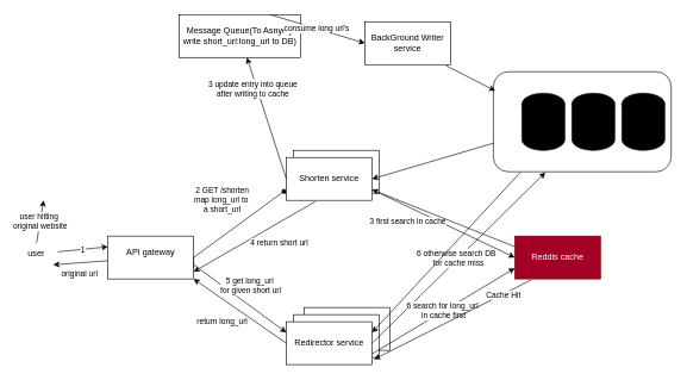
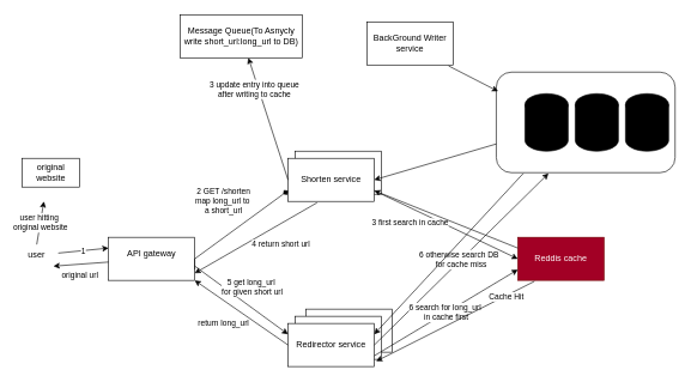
  <mxCell id="0" />
  <mxCell id="1" parent="0" />
  <mxCell id="2" value="" style="rounded=1;whiteSpace=wrap;html=1;" vertex="1" parent="1"><mxGeometry x="690" y="100" width="249" height="140" as="geometry" /></mxCell>
  <mxCell id="3" value="" style="rounded=0;whiteSpace=wrap;html=1;" parent="1" vertex="1"><mxGeometry x="425" y="430" width="120" height="60" as="geometry" /></mxCell>
  <mxCell id="4" value="" style="rounded=0;whiteSpace=wrap;html=1;" parent="1" vertex="1"><mxGeometry x="410" y="440" width="120" height="60" as="geometry" /></mxCell>
  <mxCell id="5" value="" style="rounded=0;whiteSpace=wrap;html=1;" parent="1" vertex="1"><mxGeometry x="410" y="210" width="120" height="60" as="geometry" /></mxCell>
  <mxCell id="6" value="API gateway&lt;div&gt;&lt;br&gt;&lt;/div&gt;" style="rounded=0;whiteSpace=wrap;html=1;" parent="1" vertex="1"><mxGeometry x="150" y="330" width="120" height="60" as="geometry" /></mxCell>
  <mxCell id="7" value="user" style="text;strokeColor=none;align=center;fillColor=none;html=1;verticalAlign=middle;whiteSpace=wrap;rounded=0;" parent="1" vertex="1"><mxGeometry x="20" y="340" width="60" height="30" as="geometry" /></mxCell>
  <mxCell id="8" value="Shorten service" style="rounded=0;whiteSpace=wrap;html=1;" parent="1" vertex="1"><mxGeometry x="400" y="220" width="120" height="60" as="geometry" /></mxCell>
  <mxCell id="9" value="2 GET /shorten&lt;br&gt;map long_url to&amp;nbsp;&lt;br&gt;a short_url" style="endArrow=diamond;html=1;rounded=0;exitX=1;exitY=0.75;exitDx=0;exitDy=0;entryX=0;entryY=0.75;entryDx=0;entryDy=0;" parent="1" source="6" target="8" edge="1"><mxGeometry x="0.074" y="41" width="50" height="50" relative="1" as="geometry"><mxPoint x="400" y="440" as="sourcePoint" /><mxPoint x="450" y="390" as="targetPoint" /><Array as="points"><mxPoint x="270" y="360" /></Array><mxPoint as="offset" /></mxGeometry></mxCell>
  <mxCell id="10" value="1" style="endArrow=classic;html=1;rounded=0;entryX=0;entryY=0.25;entryDx=0;entryDy=0;" parent="1" source="7" target="6" edge="1"><mxGeometry width="50" height="50" relative="1" as="geometry"><mxPoint x="70" y="390" as="sourcePoint" /><mxPoint x="120" y="340" as="targetPoint" /></mxGeometry></mxCell>
  <mxCell id="11" value="4 return short url" style="endArrow=classic;html=1;rounded=0;exitX=0.337;exitY=1.03;exitDx=0;exitDy=0;exitPerimeter=0;" parent="1" source="8" edge="1"><mxGeometry x="-0.26" y="25" width="50" height="50" relative="1" as="geometry"><mxPoint x="400" y="440" as="sourcePoint" /><mxPoint x="270" y="380" as="targetPoint" /><mxPoint as="offset" /></mxGeometry></mxCell>
  <mxCell id="12" value="Redirector service" style="rounded=0;whiteSpace=wrap;html=1;" parent="1" vertex="1"><mxGeometry x="400" y="450" width="120" height="60" as="geometry" /></mxCell>
  <mxCell id="13" value="5 get long_url&amp;nbsp;&lt;div&gt;for given short url&lt;/div&gt;" style="endArrow=classic;html=1;rounded=0;entryX=0;entryY=0.25;entryDx=0;entryDy=0;" parent="1" target="12" edge="1"><mxGeometry x="0.022" y="23" width="50" height="50" relative="1" as="geometry"><mxPoint x="270" y="370" as="sourcePoint" /><mxPoint x="340" y="430" as="targetPoint" /><mxPoint as="offset" /></mxGeometry></mxCell>
  <mxCell id="14" value="return long_url" style="endArrow=classic;html=1;rounded=0;entryX=1;entryY=1;entryDx=0;entryDy=0;exitX=0;exitY=0.5;exitDx=0;exitDy=0;" parent="1" source="12" target="6" edge="1"><mxGeometry x="0.152" y="27" width="50" height="50" relative="1" as="geometry"><mxPoint x="250" y="530" as="sourcePoint" /><mxPoint x="300" y="480" as="targetPoint" /><mxPoint as="offset" /></mxGeometry></mxCell>
  <mxCell id="15" value="Shard 1" style="shape=cylinder3;whiteSpace=wrap;html=1;boundedLbl=1;backgroundOutline=1;size=15;strokeColor=light-dark(#000000, #8df24a);fillColor=light-dark(#000000,#47DF19);fillStyle=solid;textShadow=1;fontColor=light-dark(#000000,#151515);" parent="1" vertex="1"><mxGeometry x="730" width="60" height="80" as="geometry" y="130" /></mxCell>
  <mxCell id="16" value="original url&lt;div&gt;&lt;br&gt;&lt;/div&gt;" style="endArrow=classic;html=1;rounded=0;entryX=0.889;entryY=1.006;entryDx=0;entryDy=0;entryPerimeter=0;" parent="1" source="6" target="7" edge="1"><mxGeometry x="0.087" y="22" width="50" height="50" relative="1" as="geometry"><mxPoint x="60" y="450" as="sourcePoint" /><mxPoint x="110" y="400" as="targetPoint" /><mxPoint as="offset" /></mxGeometry></mxCell>
  <mxCell id="17" value="user hitting&amp;nbsp;&lt;div&gt;original website&lt;/div&gt;" style="endArrow=classic;html=1;rounded=0;exitX=0.5;exitY=0;exitDx=0;exitDy=0;" parent="1" source="7" edge="1"><mxGeometry width="50" height="50" relative="1" as="geometry"><mxPoint x="50" y="330" as="sourcePoint" /><mxPoint x="60" y="280" as="targetPoint" /></mxGeometry></mxCell>
  <mxCell id="18" value="6 otherwise search DB&amp;nbsp;&amp;nbsp;&lt;div&gt;for cache miss&lt;/div&gt;" style="endArrow=classic;html=1;rounded=0;entryX=0.292;entryY=1.007;entryDx=0;entryDy=0;entryPerimeter=0;exitX=1;exitY=0.5;exitDx=0;exitDy=0;" parent="1" source="12" target="2" edge="1"><mxGeometry width="50" height="50" relative="1" as="geometry"><mxPoint x="640" y="400" as="sourcePoint" /><mxPoint x="690" y="350" as="targetPoint" /></mxGeometry></mxCell>
+ <mxCell id="19" value="original website" style="rounded=0;whiteSpace=wrap;html=1;" parent="1" vertex="1"><mxGeometry x="30" y="220" width="80" height="40" as="geometry" /></mxCell>
  <mxCell id="20" value="Reddis cache" style="rounded=0;whiteSpace=wrap;html=1;fillColor=light-dark(#a20025, #e81717);fontColor=#ffffff;strokeColor=#6F0000;" parent="1" vertex="1"><mxGeometry x="720" y="330" width="120" height="60" as="geometry" /></mxCell>
  <mxCell id="21" value="3 first search in cache" style="endArrow=classic;html=1;rounded=0;entryX=0;entryY=0.5;entryDx=0;entryDy=0;exitX=1;exitY=0.75;exitDx=0;exitDy=0;" parent="1" source="8" target="20" edge="1"><mxGeometry x="-0.418" y="-19" width="50" height="50" relative="1" as="geometry"><mxPoint x="580" y="510" as="sourcePoint" /><mxPoint x="630" y="460" as="targetPoint" /><mxPoint as="offset" /></mxGeometry></mxCell>
  <mxCell id="22" value="" style="endArrow=classic;html=1;rounded=0;exitX=0;exitY=0.25;exitDx=0;exitDy=0;entryX=1;entryY=0.75;entryDx=0;entryDy=0;" parent="1" source="20" target="8" edge="1"><mxGeometry width="50" height="50" relative="1" as="geometry"><mxPoint x="380" y="410" as="sourcePoint" /><mxPoint x="430" y="360" as="targetPoint" /></mxGeometry></mxCell>
  <mxCell id="23" value="" style="endArrow=classic;html=1;rounded=0;entryX=1;entryY=0.5;entryDx=0;entryDy=0;" parent="1" target="8" edge="1"><mxGeometry width="50" height="50" relative="1" as="geometry"><mxPoint x="690" y="200" as="sourcePoint" /><mxPoint x="720" y="450" as="targetPoint" /></mxGeometry></mxCell>
  <mxCell id="24" value="6 search for long_url&amp;nbsp;&lt;div&gt;in cache first&lt;/div&gt;" style="endArrow=classic;html=1;rounded=0;entryX=0;entryY=0.75;entryDx=0;entryDy=0;exitX=1;exitY=0.75;exitDx=0;exitDy=0;" parent="1" source="12" target="20" edge="1"><mxGeometry width="50" height="50" relative="1" as="geometry"><mxPoint x="560" y="500" as="sourcePoint" /><mxPoint x="610" y="450" as="targetPoint" /></mxGeometry></mxCell>
  <mxCell id="25" value="" style="endArrow=classic;html=1;rounded=0;entryX=1.023;entryY=0.876;entryDx=0;entryDy=0;entryPerimeter=0;exitX=0.193;exitY=1.021;exitDx=0;exitDy=0;exitPerimeter=0;" parent="1" source="20" target="12" edge="1"><mxGeometry width="50" height="50" relative="1" as="geometry"><mxPoint x="670" y="510" as="sourcePoint" /><mxPoint x="720" y="460" as="targetPoint" /></mxGeometry></mxCell>
  <mxCell id="26" value="Cache Hit" style="edgeLabel;html=1;align=center;verticalAlign=middle;resizable=0;points=[];" parent="25" vertex="1" connectable="0"><mxGeometry x="-0.635" y="1" relative="1" as="geometry"><mxPoint as="offset" /></mxGeometry></mxCell>
  <mxCell id="27" value="" style="endArrow=classic;html=1;rounded=0;entryX=1;entryY=0.25;entryDx=0;entryDy=0;exitX=0.151;exitY=1.007;exitDx=0;exitDy=0;exitPerimeter=0;" parent="1" source="2" target="12" edge="1"><mxGeometry x="0.658" y="-17" width="50" height="50" relative="1" as="geometry"><mxPoint x="700" y="560" as="sourcePoint" /><mxPoint x="750" y="510" as="targetPoint" /><mxPoint y="-1" as="offset" /></mxGeometry></mxCell>
  <mxCell id="28" value="Message Queue(To Asnycly write short_url:long_url to DB)" style="rounded=0;whiteSpace=wrap;html=1;fillColor=light-dark(#FFFFFF,#178BFF);" parent="1" vertex="1"><mxGeometry x="250" y="20" width="170" height="60" as="geometry" /></mxCell>
  <mxCell id="29" value="3 update entry into queue&lt;div&gt;after writing to cache&lt;/div&gt;" style="endArrow=classic;html=1;rounded=0;exitX=0;exitY=0.5;exitDx=0;exitDy=0;" parent="1" source="8" target="28" edge="1"><mxGeometry x="0.487" y="6" width="50" height="50" relative="1" as="geometry"><mxPoint x="400" y="310" as="sourcePoint" /><mxPoint x="450" y="260" as="targetPoint" /><mxPoint y="-1" as="offset" /></mxGeometry></mxCell>
  <mxCell id="30" value="BackGround Writer service" style="rounded=0;whiteSpace=wrap;html=1;" vertex="1" parent="1"><mxGeometry x="510" y="30" width="120" height="60" as="geometry" /></mxCell>
- <mxCell id="31" value="consume long url's&amp;nbsp;" style="endArrow=classic;html=1;rounded=0;entryX=0;entryY=0.5;entryDx=0;entryDy=0;exitX=0.75;exitY=0;exitDx=0;exitDy=0;" edge="1" parent="1" source="28" target="30"><mxGeometry width="50" height="50" relative="1" as="geometry"><mxPoint x="420" y="90" as="sourcePoint" /><mxPoint x="470" y="40" as="targetPoint" /></mxGeometry></mxCell>
  <mxCell id="32" value="&lt;font style=&quot;color: light-dark(rgb(0, 0, 0), rgb(0, 0, 0));&quot;&gt;Shard 2&lt;/font&gt;" style="shape=cylinder3;whiteSpace=wrap;html=1;boundedLbl=1;backgroundOutline=1;size=15;strokeColor=light-dark(#000000, #8df24a);fillColor=light-dark(#000000,#47DF19);fillStyle=solid;" vertex="1" parent="1"><mxGeometry x="800" width="60" height="80" as="geometry" y="130" /></mxCell>
  <mxCell id="33" value="&lt;font style=&quot;color: light-dark(rgb(0, 0, 0), rgb(0, 0, 0));&quot;&gt;Shard 3&lt;/font&gt;" style="shape=cylinder3;whiteSpace=wrap;html=1;boundedLbl=1;backgroundOutline=1;size=15;strokeColor=light-dark(#000000, #8df24a);fillColor=light-dark(#000000,#47DF19);fillStyle=solid;" vertex="1" parent="1"><mxGeometry x="870" width="60" height="80" as="geometry" y="130" /></mxCell>
  <mxCell id="34" value="" style="endArrow=classic;html=1;rounded=0;entryX=0.01;entryY=0.19;entryDx=0;entryDy=0;entryPerimeter=0;exitX=0.947;exitY=1.023;exitDx=0;exitDy=0;exitPerimeter=0;" edge="1" parent="1" source="30" target="2"><mxGeometry x="0.27" y="20" width="50" height="50" relative="1" as="geometry"><mxPoint x="624" y="91" as="sourcePoint" /><mxPoint x="650" y="137.5" as="targetPoint" /><mxPoint as="offset" /></mxGeometry></mxCell>
